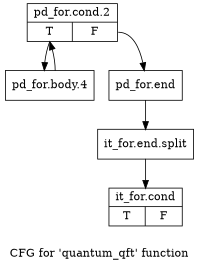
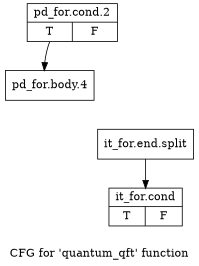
  digraph {
    label="CFG for 'quantum_qft' function"
    node [shape=record]
    n1 [label="{it_for.cond|{<s0>T|<s1>F}}"]
    n2 [label="{pd_for.cond.2|{<s0>T|<s1>F}}"]
    n3 [label="{pd_for.body.4}"]
-   n4 [label="{pd_for.end}"]
    n5 [label="{it_for.end.split}"]
    n2 -> n3 [tailport=s0]
-   n2 -> n4 [tailport=s1]
-   n3 -> n2
-   n4 -> n5
    n5 -> n1
  }
